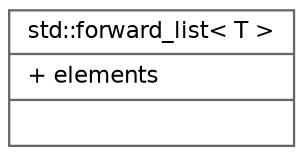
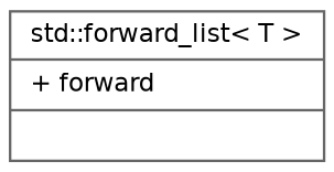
  digraph {
-   n1 [color=gray40 fillcolor=white fontcolor=black fontname=Helvetica fontsize=10 height=0.2 label="{std::forward_list\< T \>\n|+ elements\l|}" shape=record style=filled width=0.4]
+   n1 [color=gray40 fillcolor=white fontcolor=black fontname=Helvetica fontsize=10 height=0.2 label="{std::forward_list\< T \>\n|+ forward\l|}" shape=record style=filled width=0.4]
  }
